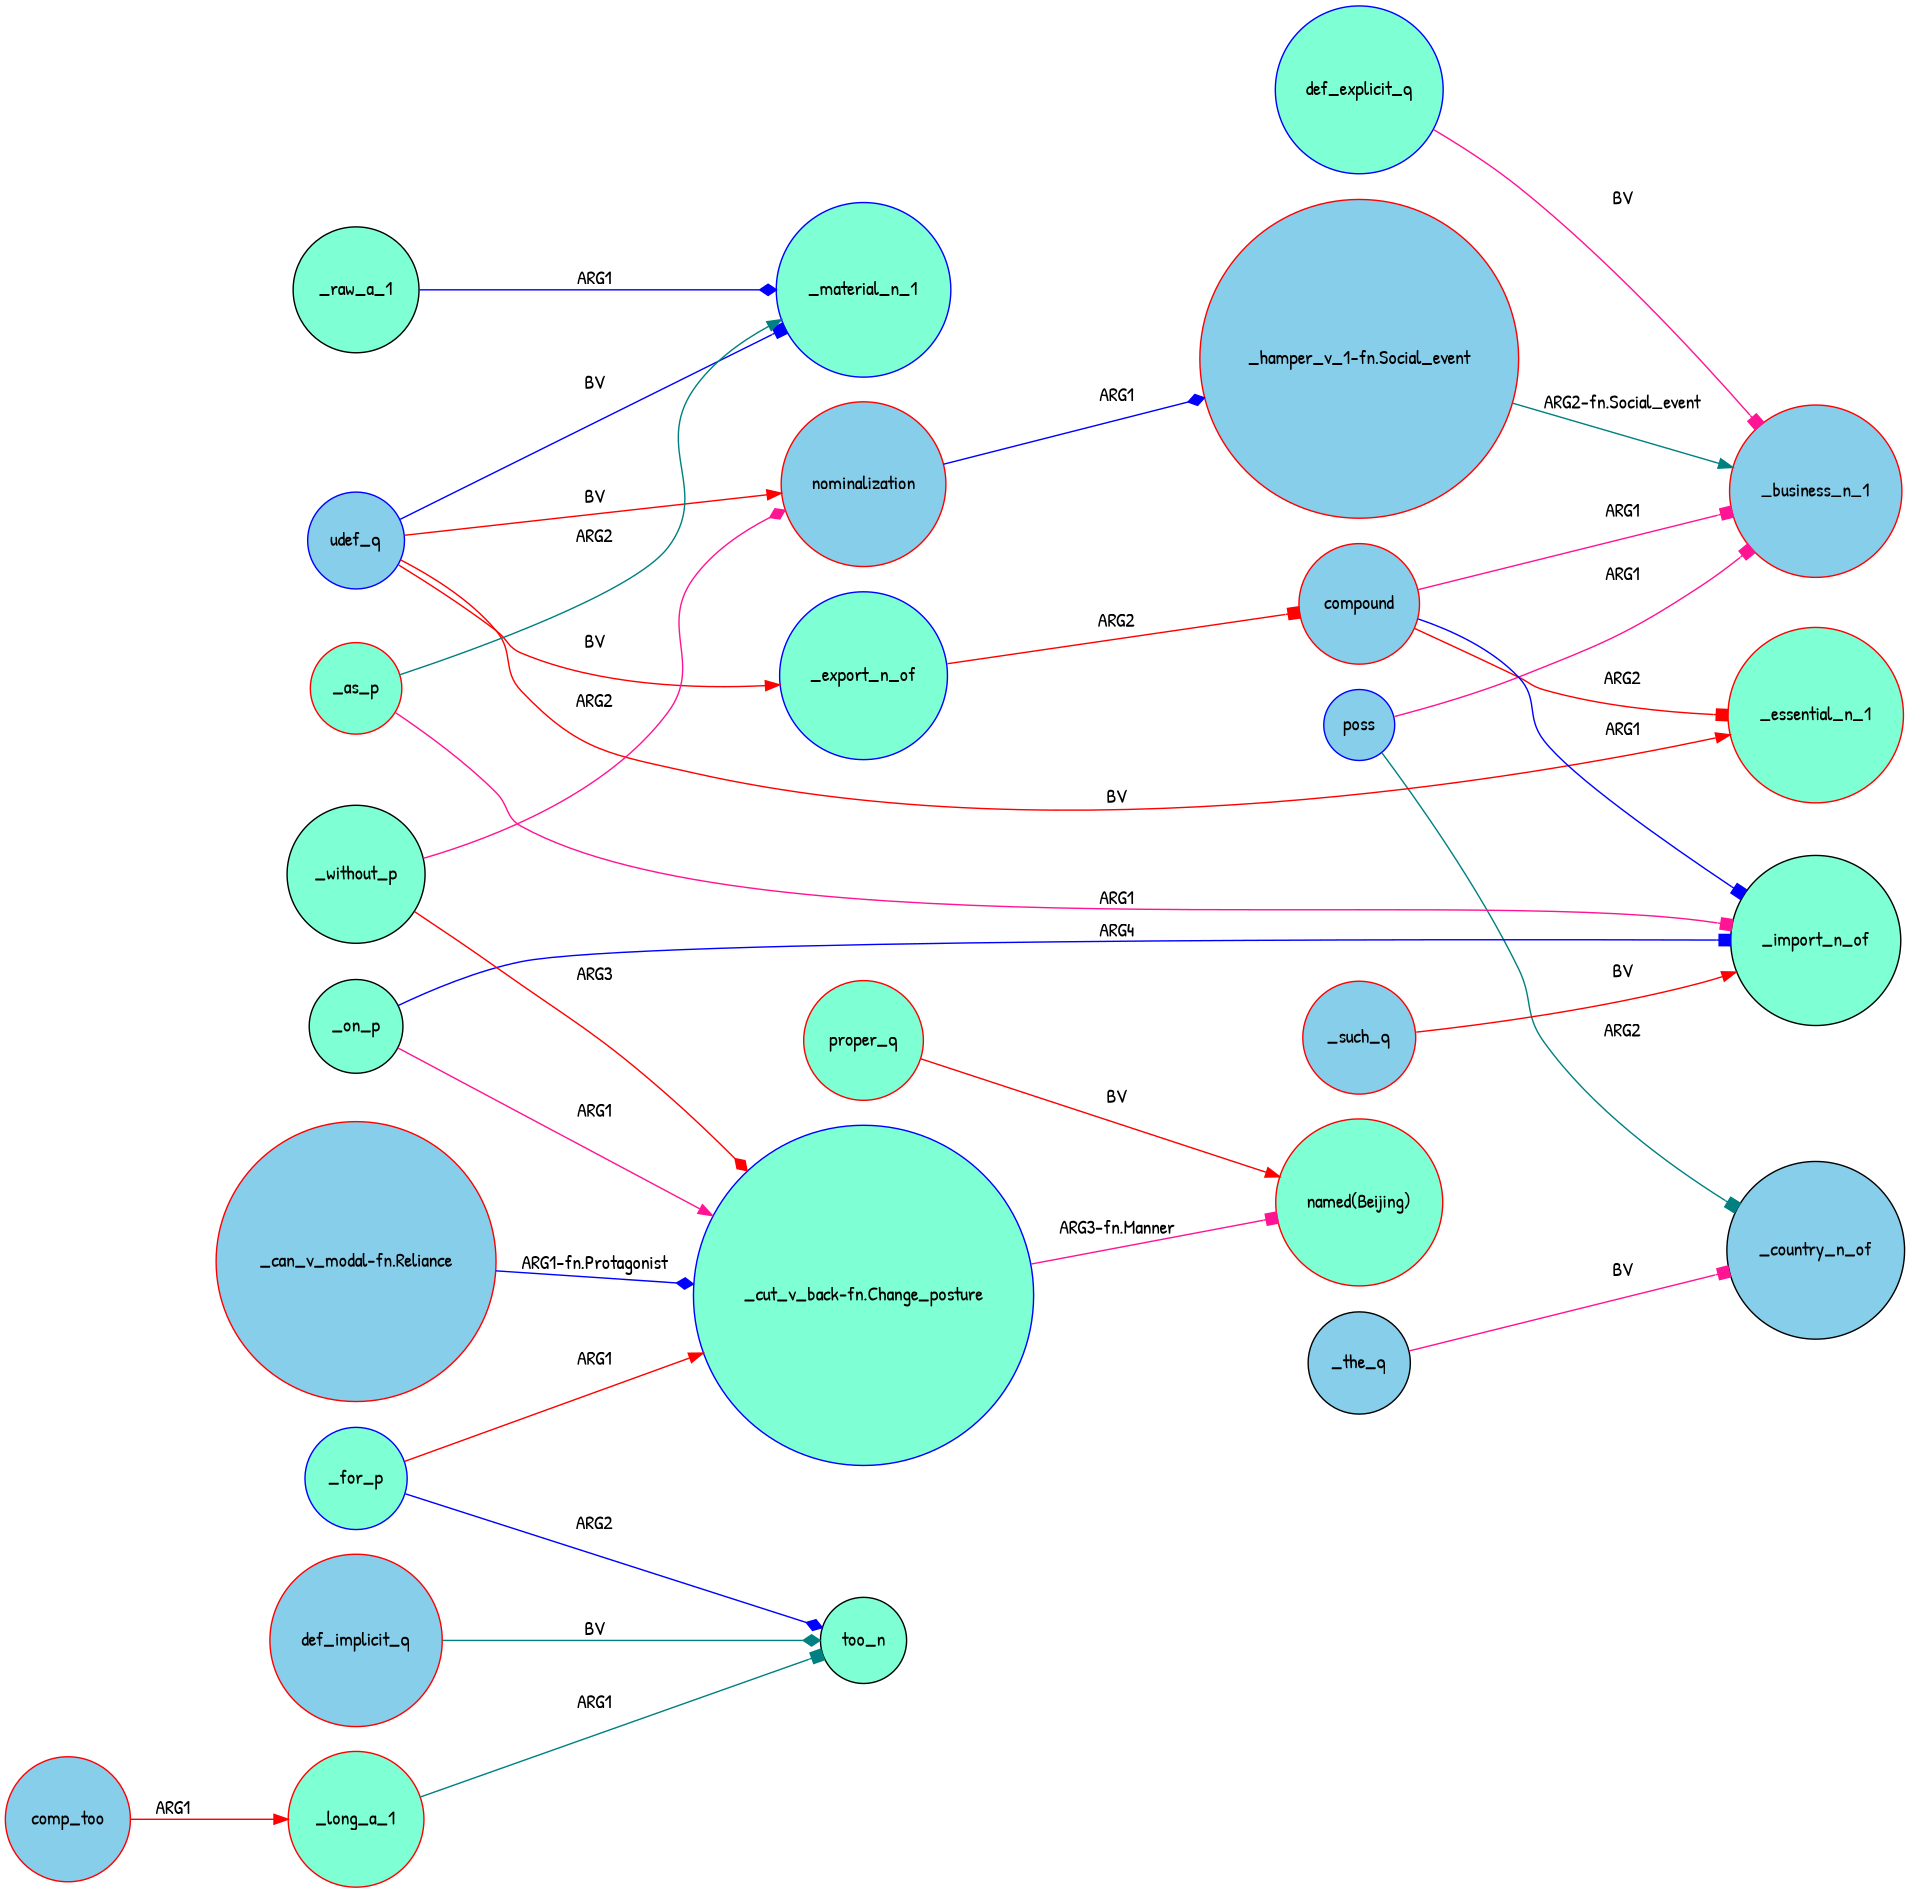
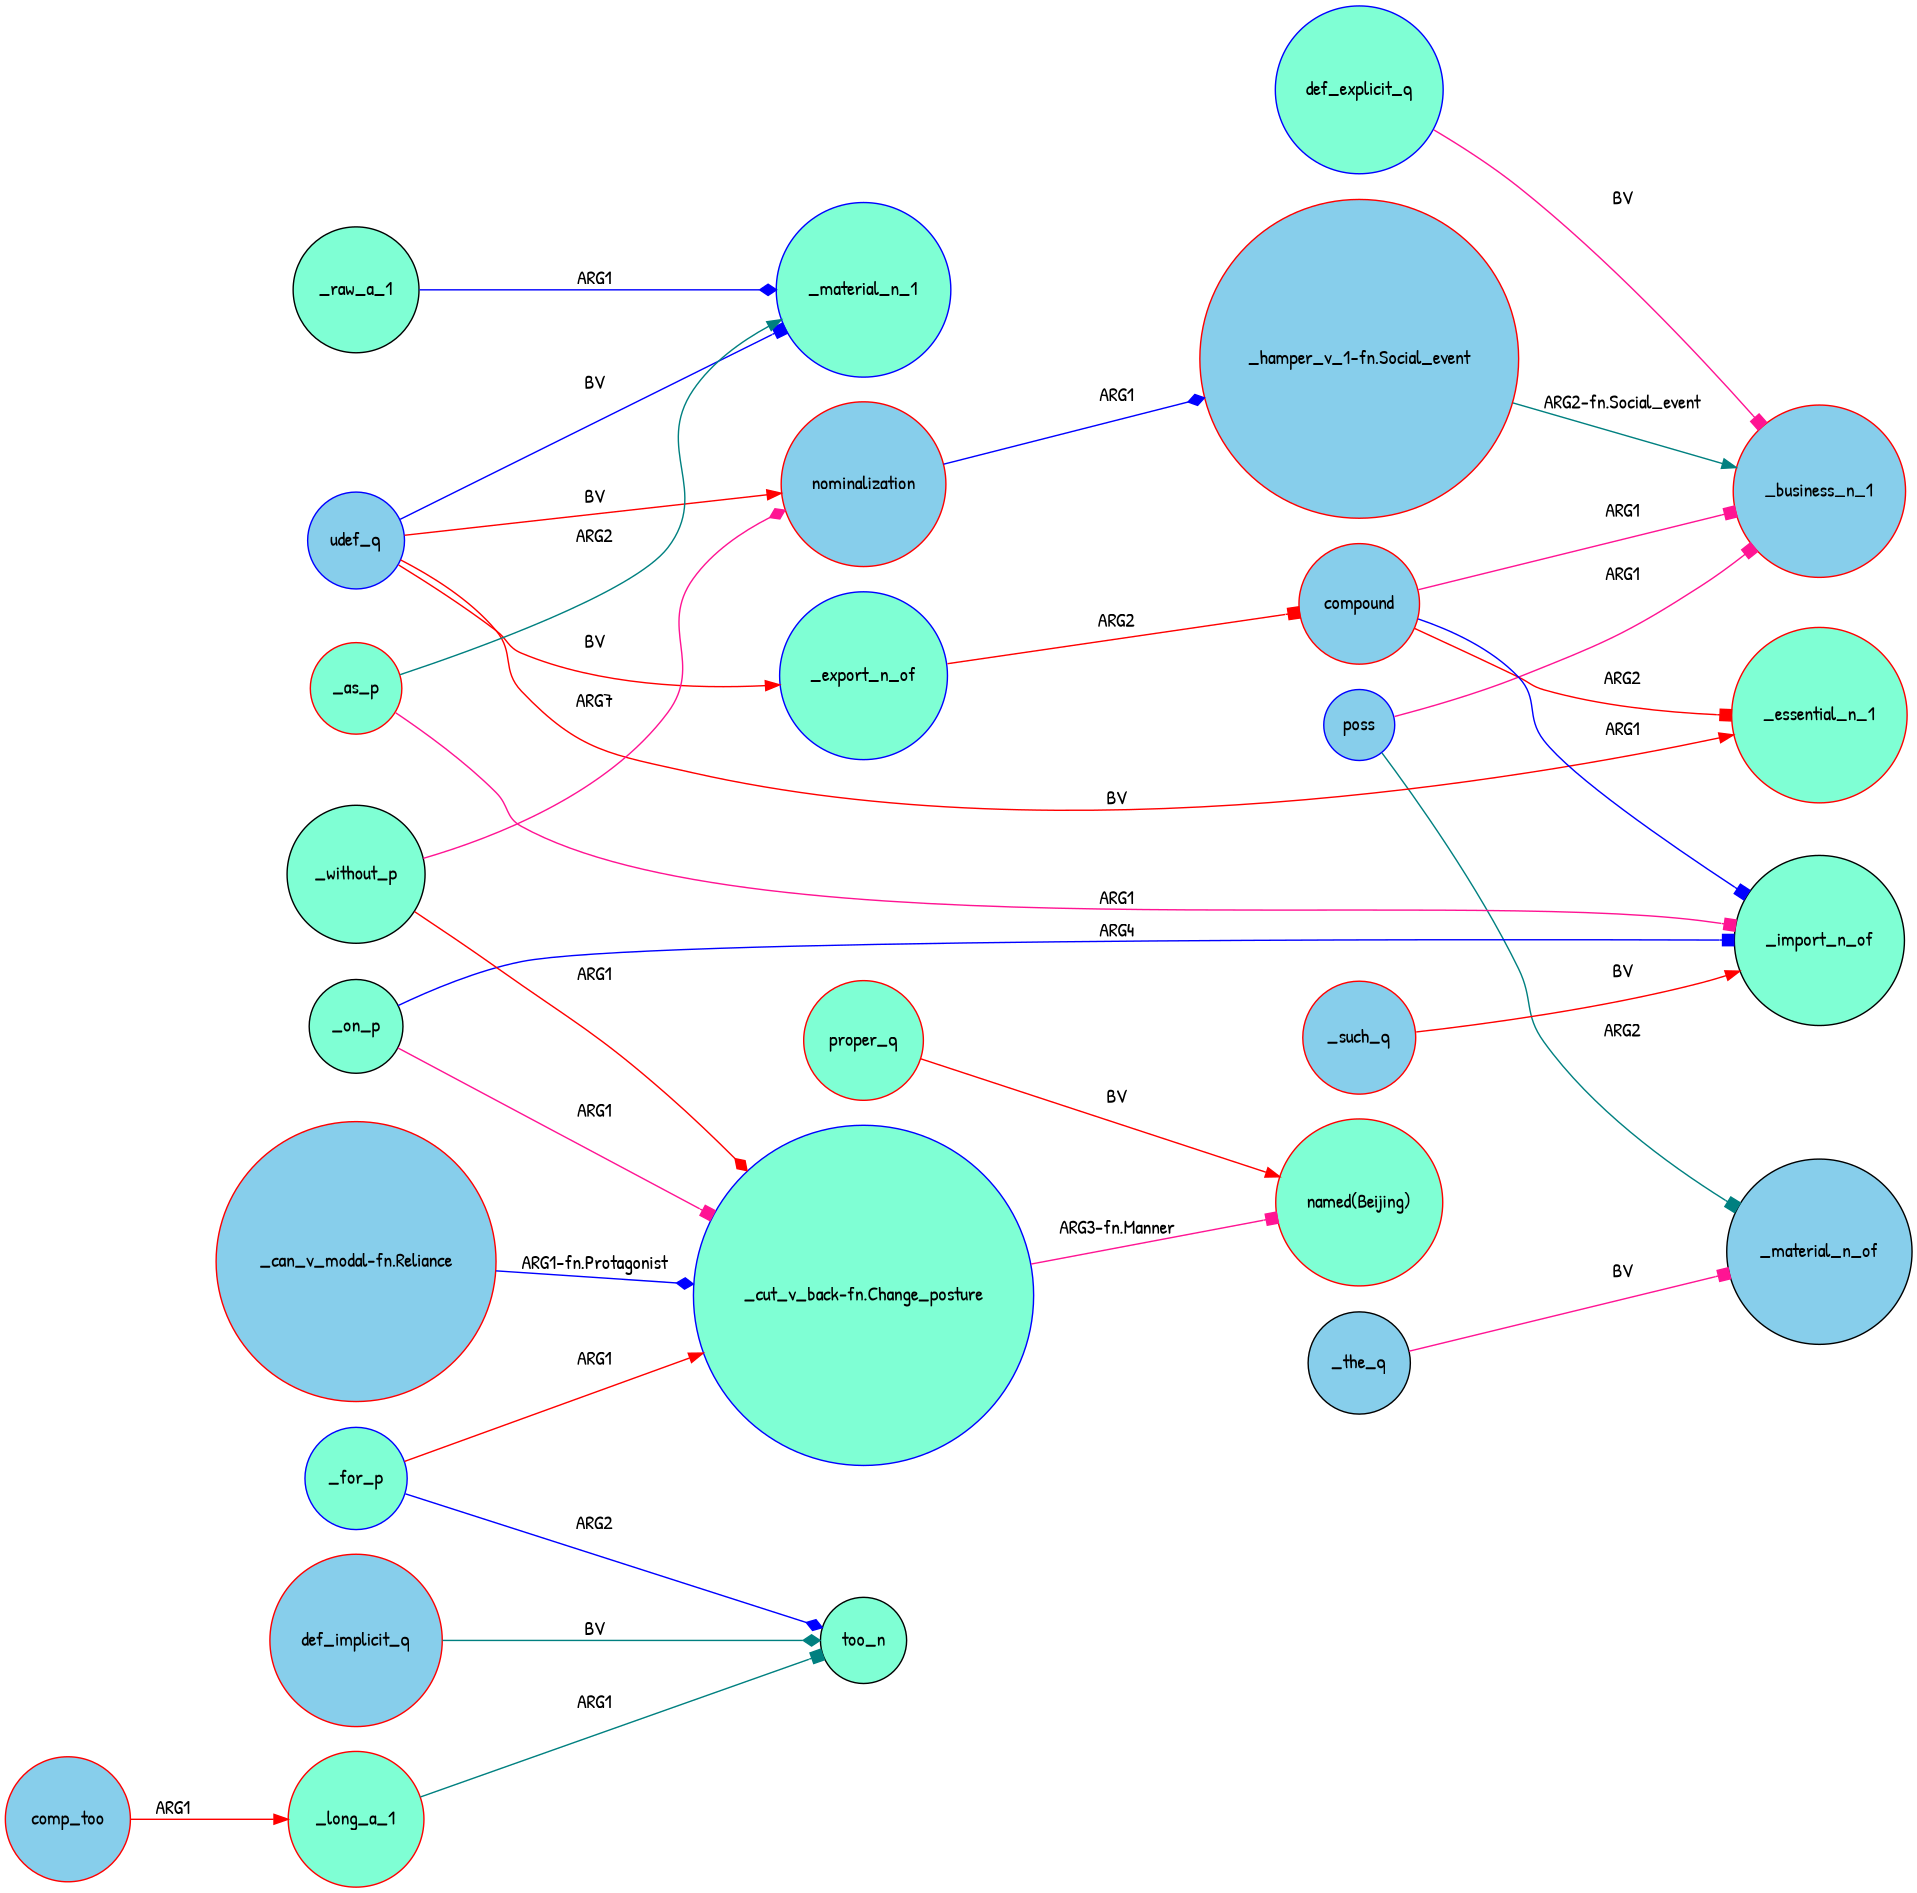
  digraph {
    fontname="Patrick Hand"
    rankdir=LR
    node [color=red fillcolor=aquamarine fontname="Patrick Hand" shape=circle style=filled]
    edge [arrowhead=box color=red fontname="Patrick Hand"]
    def_explicit_q [color=blue]
    _business_n_1 [fillcolor=skyblue]
    _for_p [color=blue]
    "_cut_v_back-fn.Change_posture" [color=blue]
    n5 [color=black label=too_n]
    "named(Beijing)"
    nominalization [fillcolor=skyblue]
    "_hamper_v_1-fn.Social_event" [fillcolor=skyblue]
    poss [color=blue fillcolor=skyblue]
-   _country_n_of [color=black fillcolor=skyblue]
+   _country_n_of [color=black fillcolor=skyblue label=_material_n_of]
    udef_q [color=blue fillcolor=skyblue]
    _material_n_1 [color=blue]
    _export_n_of [color=blue]
    _essential_n_1
    compound [fillcolor=skyblue]
    comp_too [fillcolor=skyblue]
    _long_a_1
    _import_n_of [color=black]
    proper_q
    "_can_v_modal-fn.Reliance" [fillcolor=skyblue]
    _on_p [color=black]
    _as_p
    _such_q [fillcolor=skyblue]
    _the_q [color=black fillcolor=skyblue]
    _raw_a_1 [color=black]
    _without_p [color=black]
    def_implicit_q [fillcolor=skyblue]
    def_explicit_q -> _business_n_1 [color=deeppink label=BV]
    _for_p -> "_cut_v_back-fn.Change_posture" [arrowhead=normal label=ARG1]
    _for_p -> n5 [arrowhead=diamond color=blue label=ARG2]
    "_cut_v_back-fn.Change_posture" -> "named(Beijing)" [color=deeppink label="ARG3-fn.Manner"]
    nominalization -> "_hamper_v_1-fn.Social_event" [arrowhead=diamond color=blue label=ARG1]
    "_hamper_v_1-fn.Social_event" -> _business_n_1 [arrowhead=normal color=teal label="ARG2-fn.Social_event"]
    poss -> _business_n_1 [color=deeppink label=ARG1]
    poss -> _country_n_of [color=teal label=ARG2]
    udef_q -> nominalization [arrowhead=normal label=BV]
    udef_q -> _material_n_1 [color=blue label=BV]
    udef_q -> _export_n_of [arrowhead=normal label=BV]
    udef_q -> _essential_n_1 [arrowhead=normal label=BV]
    _export_n_of -> compound [label=ARG2]
    compound -> _business_n_1 [color=deeppink label=ARG1]
    compound -> _essential_n_1 [label=ARG2]
    compound -> _import_n_of [color=blue label=ARG1]
    comp_too -> _long_a_1 [arrowhead=normal label=ARG1]
    _long_a_1 -> n5 [color=teal label=ARG1]
    proper_q -> "named(Beijing)" [arrowhead=normal label=BV]
    "_can_v_modal-fn.Reliance" -> "_cut_v_back-fn.Change_posture" [arrowhead=diamond color=blue label="ARG1-fn.Protagonist"]
-   _on_p -> "_cut_v_back-fn.Change_posture" [arrowhead=normal color=deeppink label=ARG1]
+   _on_p -> "_cut_v_back-fn.Change_posture" [color=deeppink label=ARG1]
    _on_p -> _import_n_of [color=blue label=ARG4]
    _as_p -> _material_n_1 [arrowhead=normal color=teal label=ARG2]
    _as_p -> _import_n_of [color=deeppink label=ARG1]
    _such_q -> _import_n_of [arrowhead=normal label=BV]
    _the_q -> _country_n_of [color=deeppink label=BV]
    _raw_a_1 -> _material_n_1 [arrowhead=diamond color=blue label=ARG1]
-   _without_p -> "_cut_v_back-fn.Change_posture" [arrowhead=diamond label=ARG3]
-   _without_p -> nominalization [arrowhead=diamond color=deeppink label=ARG2]
+   _without_p -> "_cut_v_back-fn.Change_posture" [arrowhead=diamond label=ARG1]
+   _without_p -> nominalization [arrowhead=diamond color=deeppink label=ARG7]
    def_implicit_q -> n5 [arrowhead=diamond color=teal label=BV]
  }
